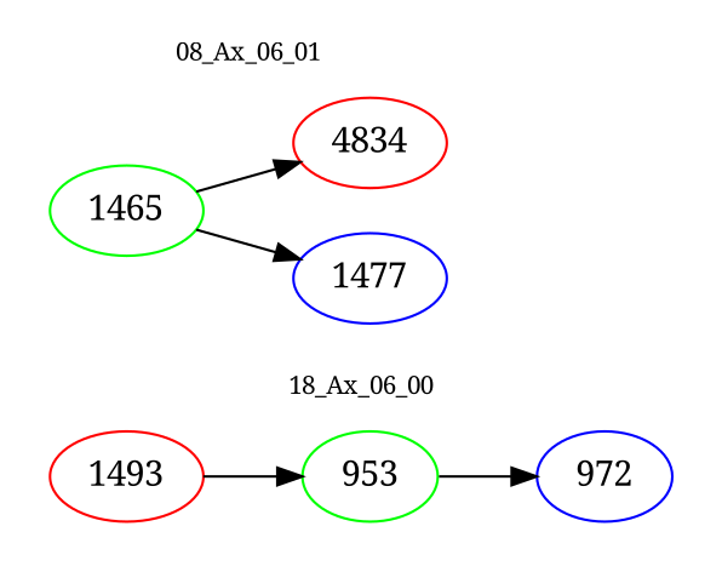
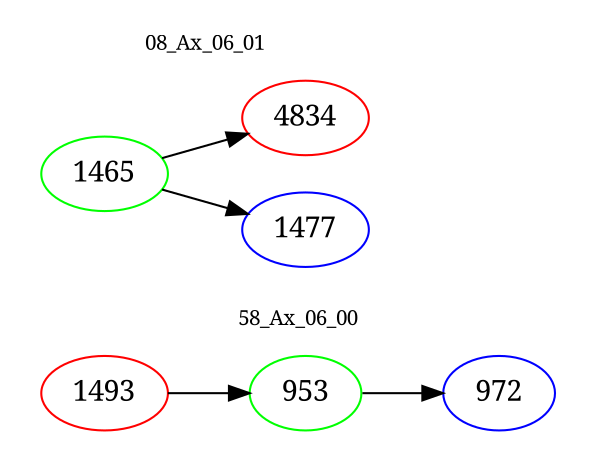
  digraph {
    fontname="Noto Serif"
    rankdir=LR
    node [color=green fontname="Noto Serif"]
    edge [color=black fontname="Noto Serif"]
    n1 [label=953]
    n2 [color=blue label=972]
    n3 [color=red label=1493]
    n4 [label=1465]
    n5 [color=blue label=1477]
    n6 [color=red label=4834]
    subgraph cluster_1 {
      color=white
      fontsize=10
-     label="18_Ax_06_00"
+     label="58_Ax_06_00"
      n1
      n2
      n3
    }
    subgraph cluster_2 {
      color=white
      fontsize=10
      label="08_Ax_06_01"
      n4
      n5
      n6
    }
    n1 -> n2
    n3 -> n1
    n4 -> n5
    n4 -> n6
  }
